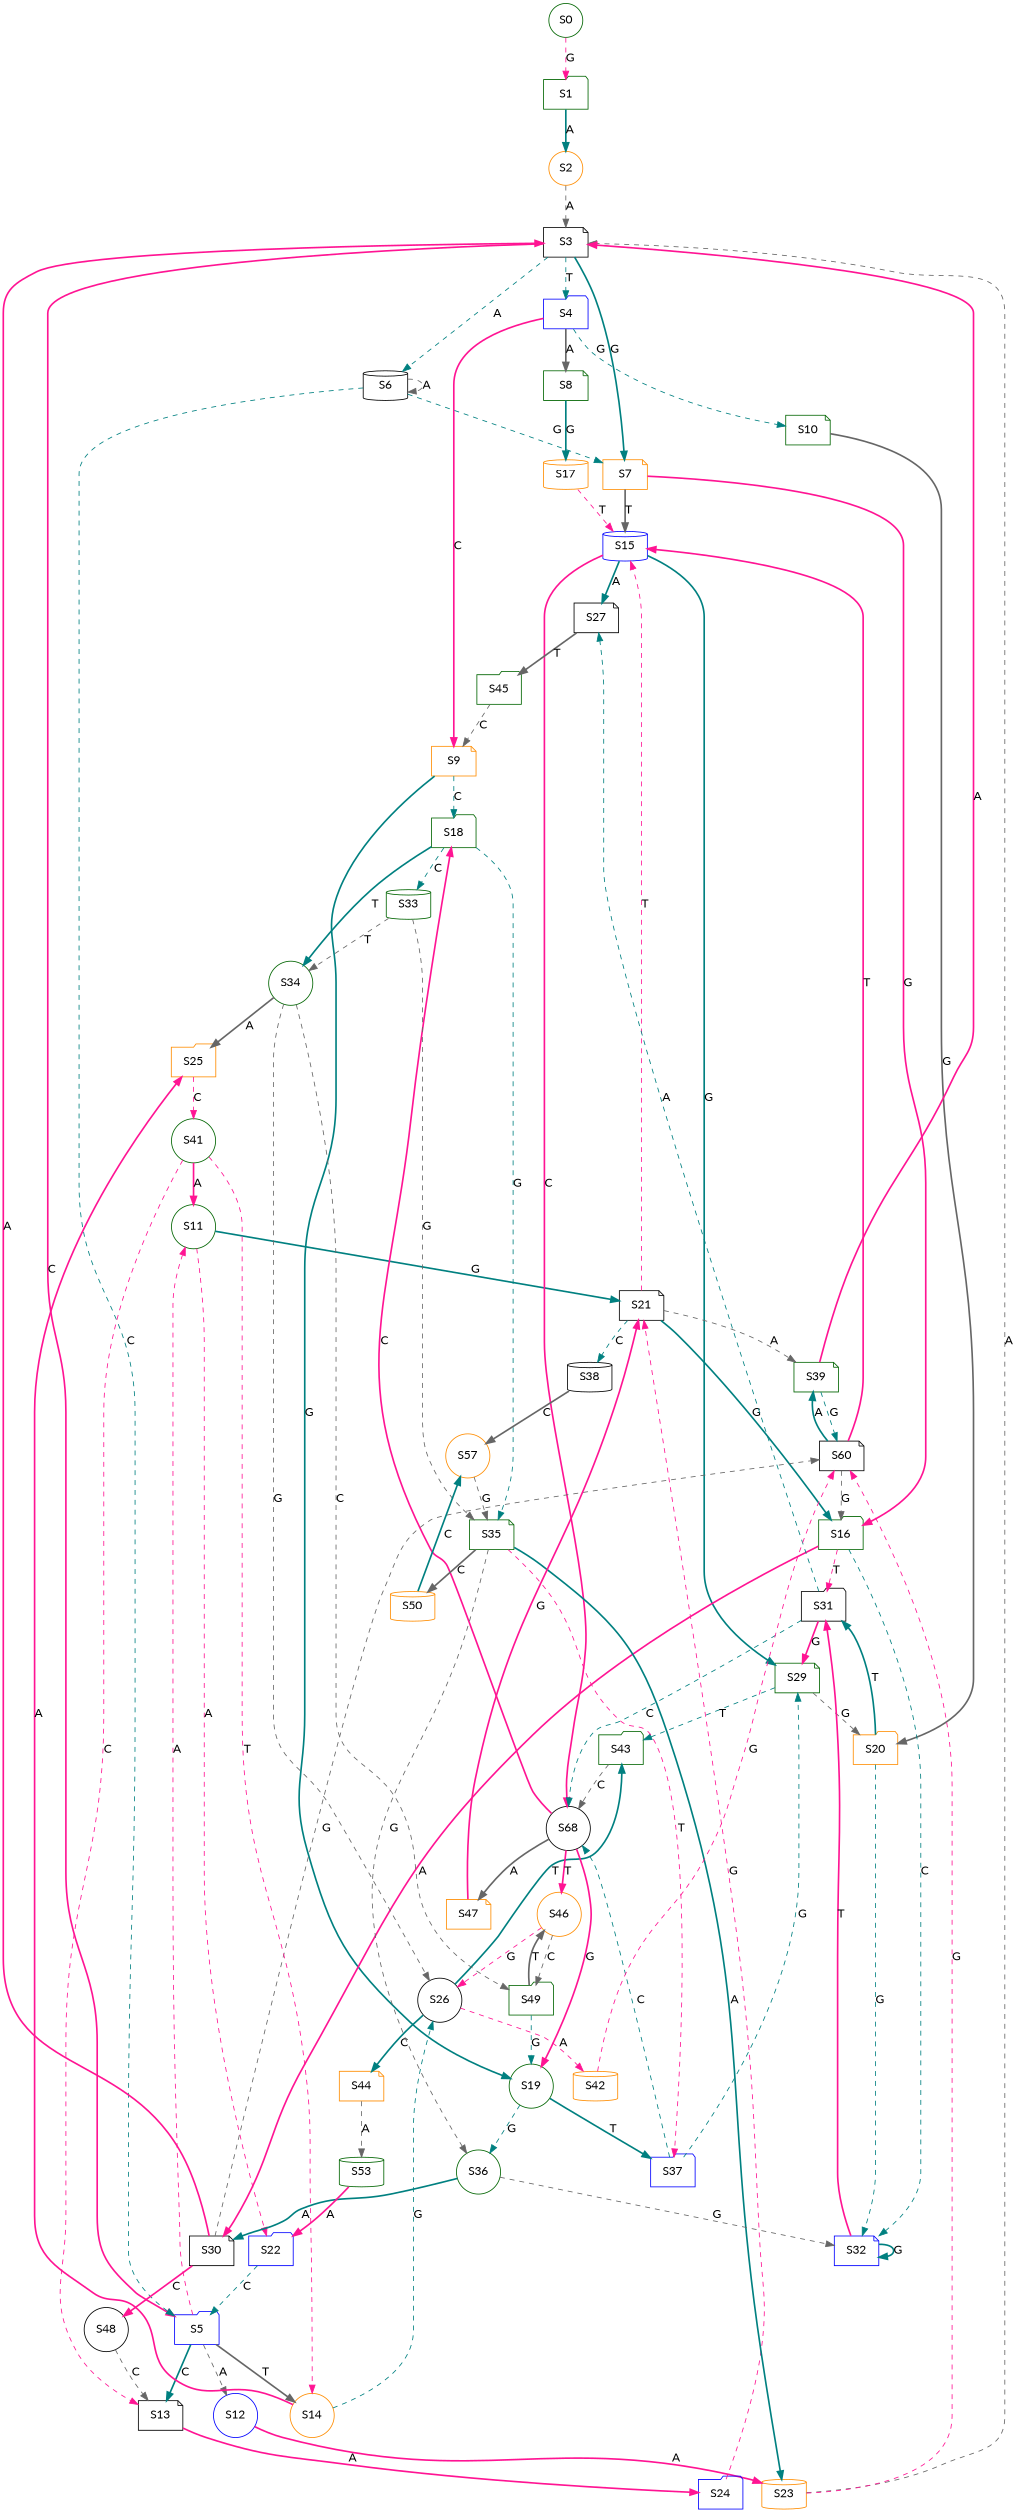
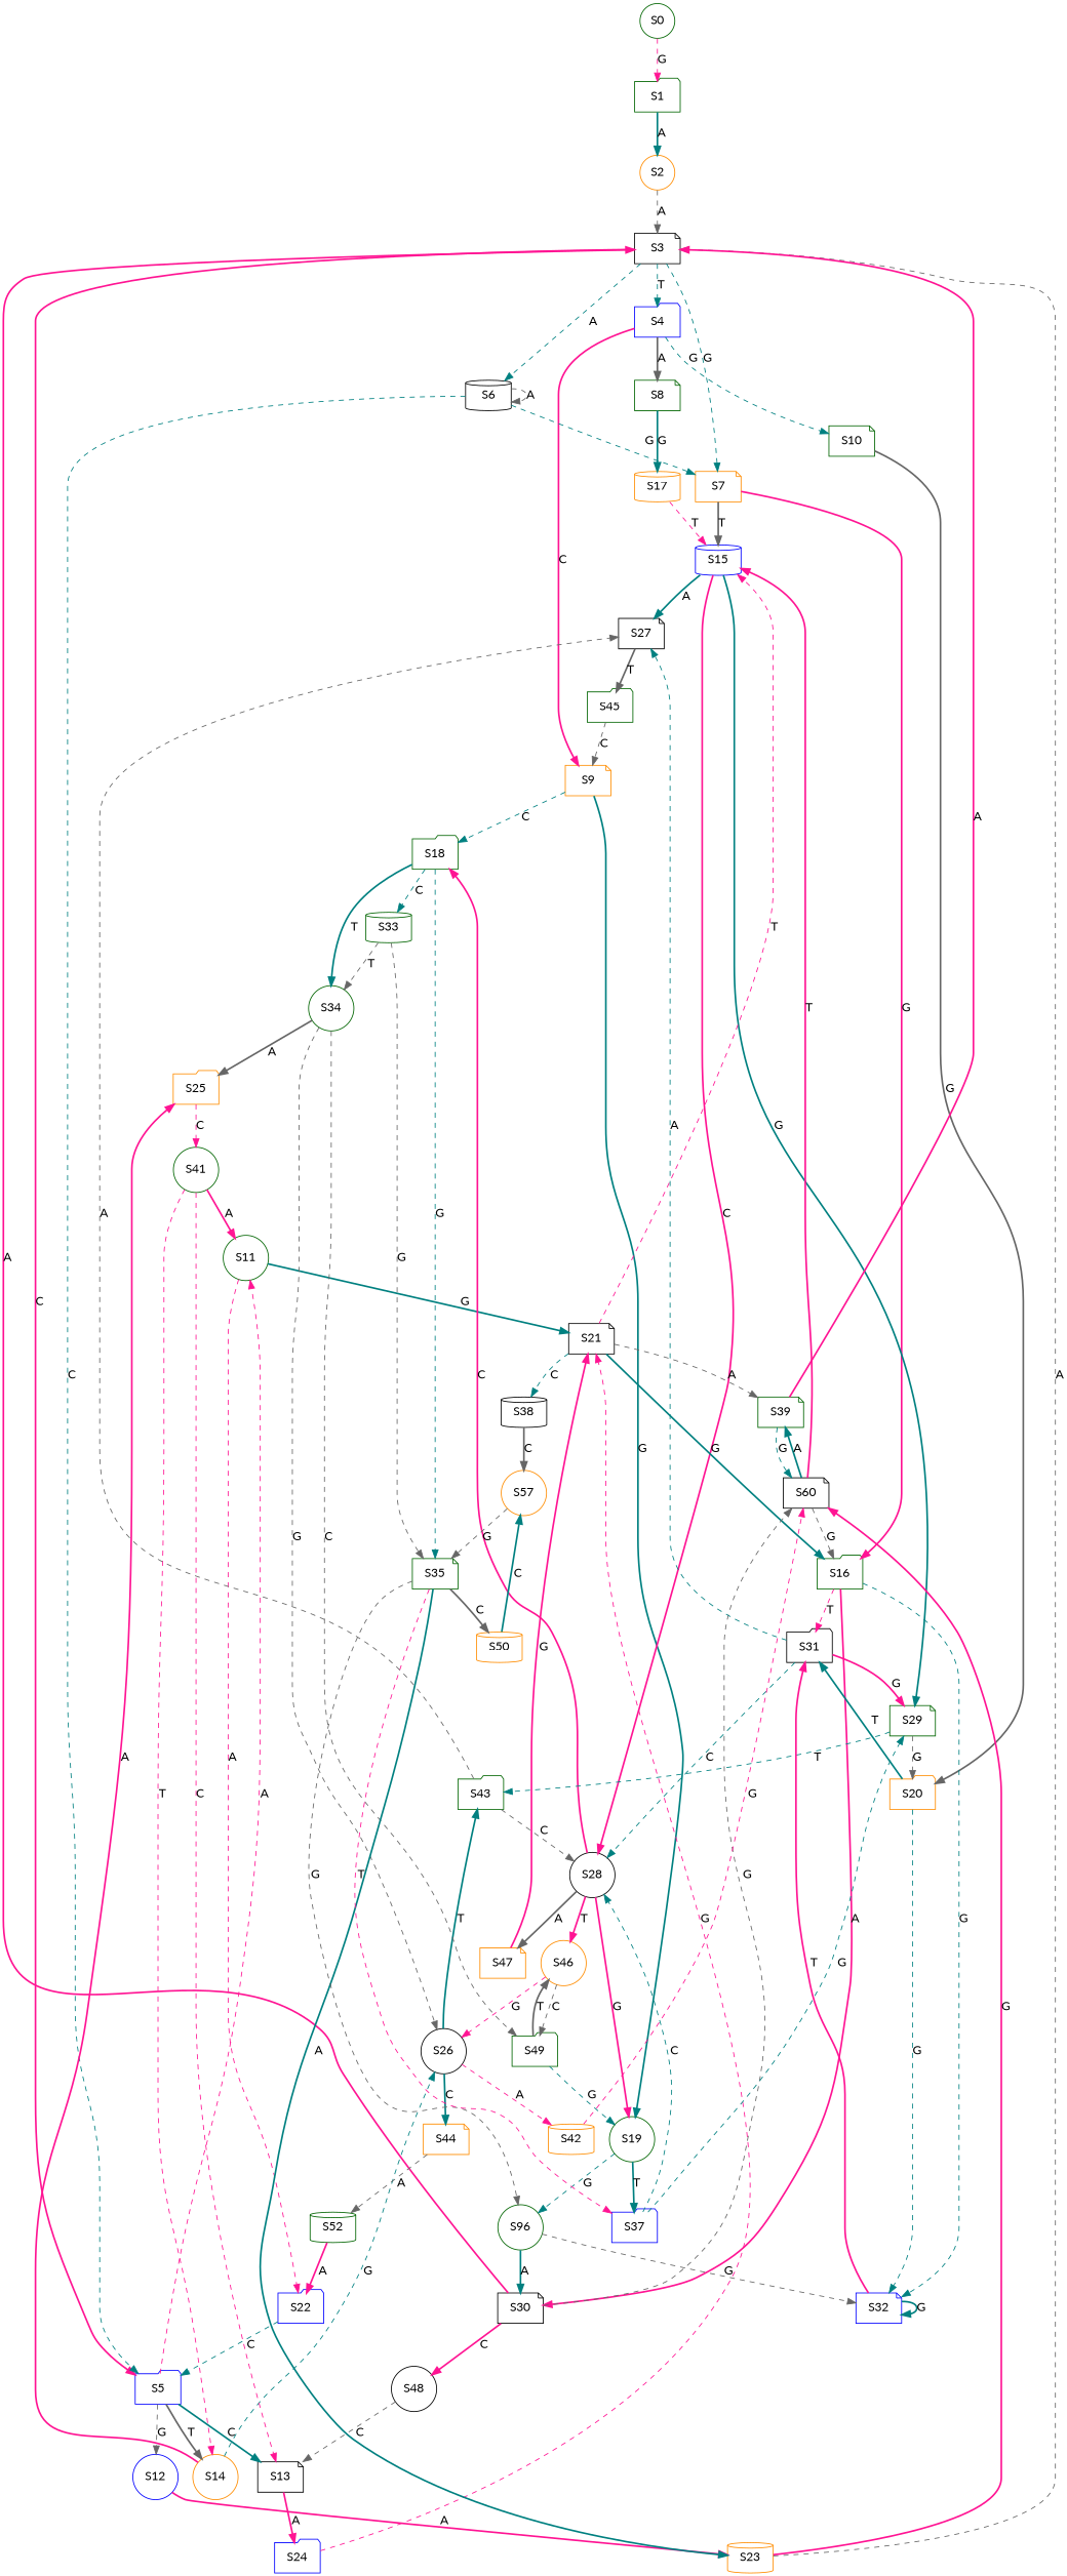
  strict digraph {
    fontname=Lato
    node [color=darkgreen fontname=Lato shape=note]
    edge [color=teal fontname=Lato style=dashed]
    S0 [shape=circle]
    S1 [shape=folder]
    S2 [color=darkorange shape=circle]
    S3 [color=black]
    S4 [color=blue shape=folder]
    S5 [color=blue shape=folder]
    S6 [color=black shape=cylinder]
    S7 [color=darkorange]
    S8
    S9 [color=darkorange]
    S10
    S11 [shape=circle]
    S12 [color=blue shape=circle]
    S13 [color=black]
    S14 [color=darkorange shape=circle]
    S15 [color=blue shape=cylinder]
    S16 [shape=folder]
    S17 [color=darkorange shape=cylinder]
    S18 [shape=folder]
    S19 [shape=circle]
    S20 [color=darkorange shape=folder]
    S21 [color=black]
    S22 [color=blue shape=folder]
    S23 [color=darkorange shape=cylinder]
    S24 [color=blue shape=folder]
    S25 [color=darkorange shape=folder]
    S26 [color=black shape=circle]
    S27 [color=black]
-   S28 [color=black shape=circle label=S68]
+   S28 [color=black shape=circle]
    S29
    S30 [color=black]
    S31 [color=black shape=folder]
    S32 [color=blue]
    S33 [shape=cylinder]
    S34 [shape=circle]
    S35
-   S36 [shape=circle]
+   S36 [shape=circle label=S96]
    S37 [color=blue shape=folder]
    S38 [color=black shape=cylinder]
    S39
    n41 [color=black label=S60]
    S41 [shape=circle]
    S42 [color=darkorange shape=cylinder]
    S43 [shape=folder]
    S44 [color=darkorange]
    S45 [shape=folder]
    S46 [color=darkorange shape=circle]
    S47 [color=darkorange]
    S48 [color=black shape=circle]
    S49 [shape=folder]
    S50 [color=darkorange shape=cylinder]
    n52 [color=darkorange label=S57 shape=circle]
-   S52 [shape=cylinder label=S53]
+   S52 [shape=cylinder]
    S0 -> S1 [color=deeppink label=G]
    S1 -> S2 [label=A style=bold]
    S2 -> S3 [color=gray40 label=A]
    S3 -> S4 [label=T]
    S3 -> S5 [color=deeppink label=C style=bold]
    S3 -> S6 [label=A]
-   S3 -> S7 [label=G style=bold]
+   S3 -> S7 [label=G]
    S4 -> S8 [color=gray40 label=A style=bold]
    S4 -> S9 [color=deeppink label=C style=bold]
    S4 -> S10 [label=G]
    S5 -> S11 [color=deeppink label=A]
-   S5 -> S12 [color=gray40 label=A]
+   S5 -> S12 [color=gray40 label=G]
    S5 -> S13 [label=C style=bold]
    S5 -> S14 [color=gray40 label=T style=bold]
    S6 -> S5 [label=C]
    S6 -> S6 [color=gray40 label=A]
    S6 -> S7 [label=G]
    S7 -> S15 [color=gray40 label=T style=bold]
    S7 -> S16 [color=deeppink label=G style=bold]
    S8 -> S17 [label=G style=bold]
    S9 -> S18 [label=C]
    S9 -> S19 [label=G style=bold]
    S10 -> S20 [color=gray40 label=G style=bold]
    S11 -> S21 [label=G style=bold]
    S11 -> S22 [color=deeppink label=A]
    S12 -> S23 [color=deeppink label=A style=bold]
    S13 -> S24 [color=deeppink label=A style=bold]
    S14 -> S25 [color=deeppink label=A style=bold]
    S14 -> S26 [label=G]
    S15 -> S27 [label=A style=bold]
    S15 -> S28 [color=deeppink label=C style=bold]
    S15 -> S29 [label=G style=bold]
    S16 -> S30 [color=deeppink label=A style=bold]
    S16 -> S31 [color=deeppink label=T]
-   S16 -> S32 [label=C]
+   S16 -> S32 [label=G]
    S17 -> S15 [color=deeppink label=T]
    S18 -> S33 [label=C]
    S18 -> S34 [label=T style=bold]
    S18 -> S35 [label=G]
    S19 -> S36 [label=G]
    S19 -> S37 [label=T style=bold]
    S20 -> S31 [label=T style=bold]
    S20 -> S32 [label=G]
    S21 -> S15 [color=deeppink label=T]
    S21 -> S16 [label=G style=bold]
    S21 -> S38 [label=C]
    S21 -> S39 [color=gray40 label=A]
    S22 -> S5 [label=C]
    S23 -> S3 [color=gray40 label=A]
-   S23 -> n41 [color=deeppink label=G]
+   S23 -> n41 [color=deeppink label=G style=bold]
    S24 -> S21 [color=deeppink label=G]
    S25 -> S41 [color=deeppink label=C]
    S26 -> S42 [color=deeppink label=A]
    S26 -> S43 [label=T style=bold]
    S26 -> S44 [label=C style=bold]
    S27 -> S45 [color=gray40 label=T style=bold]
    S28 -> S18 [color=deeppink label=C style=bold]
    S28 -> S19 [color=deeppink label=G style=bold]
    S28 -> S46 [color=deeppink label=T style=bold]
    S28 -> S47 [color=gray40 label=A style=bold]
    S29 -> S20 [color=gray40 label=G]
    S29 -> S43 [label=T]
    S30 -> S3 [color=deeppink label=A style=bold]
    S30 -> n41 [color=gray40 label=G]
    S30 -> S48 [color=deeppink label=C style=bold]
    S31 -> S27 [label=A]
    S31 -> S28 [label=C]
    S31 -> S29 [color=deeppink label=G style=bold]
    S32 -> S31 [color=deeppink label=T style=bold]
    S32 -> S32 [label=G style=bold]
    S33 -> S34 [color=gray40 label=T]
    S33 -> S35 [color=gray40 label=G]
    S34 -> S25 [color=gray40 label=A style=bold]
    S34 -> S26 [color=gray40 label=G]
    S34 -> S49 [color=gray40 label=C]
    S35 -> S23 [label=A style=bold]
    S35 -> S36 [color=gray40 label=G]
    S35 -> S37 [color=deeppink label=T]
    S35 -> S50 [color=gray40 label=C style=bold]
    S36 -> S30 [label=A style=bold]
    S36 -> S32 [color=gray40 label=G]
    S37 -> S28 [label=C]
    S37 -> S29 [label=G]
    S38 -> n52 [color=gray40 label=C style=bold]
    S39 -> S3 [color=deeppink label=A style=bold]
    S39 -> n41 [label=G]
    n41 -> S15 [color=deeppink label=T style=bold]
    n41 -> S16 [color=gray40 label=G]
    n41 -> S39 [label=A style=bold]
    S41 -> S11 [color=deeppink label=A style=bold]
    S41 -> S13 [color=deeppink label=C]
    S41 -> S14 [color=deeppink label=T]
    S42 -> n41 [color=deeppink label=G]
+   S43 -> S27 [color=gray40 label=A]
    S43 -> S28 [color=gray40 label=C]
    S44 -> S52 [color=gray40 label=A]
    S45 -> S9 [color=gray40 label=C]
    S46 -> S26 [color=deeppink label=G]
    S46 -> S49 [color=gray40 label=C]
    S47 -> S21 [color=deeppink label=G style=bold]
    S48 -> S13 [color=gray40 label=C]
    S49 -> S19 [label=G]
    S49 -> S46 [color=gray40 label=T style=bold]
    S50 -> n52 [label=C style=bold]
    n52 -> S35 [color=gray40 label=G]
    S52 -> S22 [color=deeppink label=A style=bold]
  }
